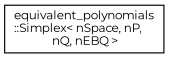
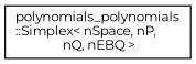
  digraph {
    rankdir=LR
    fontname=Montserrat
-   n1 [color=black fillcolor=white fontname=Montserrat fontsize=10 height=0.2 label="equivalent_polynomials\l::Simplex\< nSpace, nP,\l nQ, nEBQ \>" shape=record style=filled width=0.4]
+   n1 [color=black fillcolor=white fontname=Montserrat fontsize=10 height=0.2 label="polynomials_polynomials\l::Simplex\< nSpace, nP,\l nQ, nEBQ \>" shape=record style=filled width=0.4]
  }
